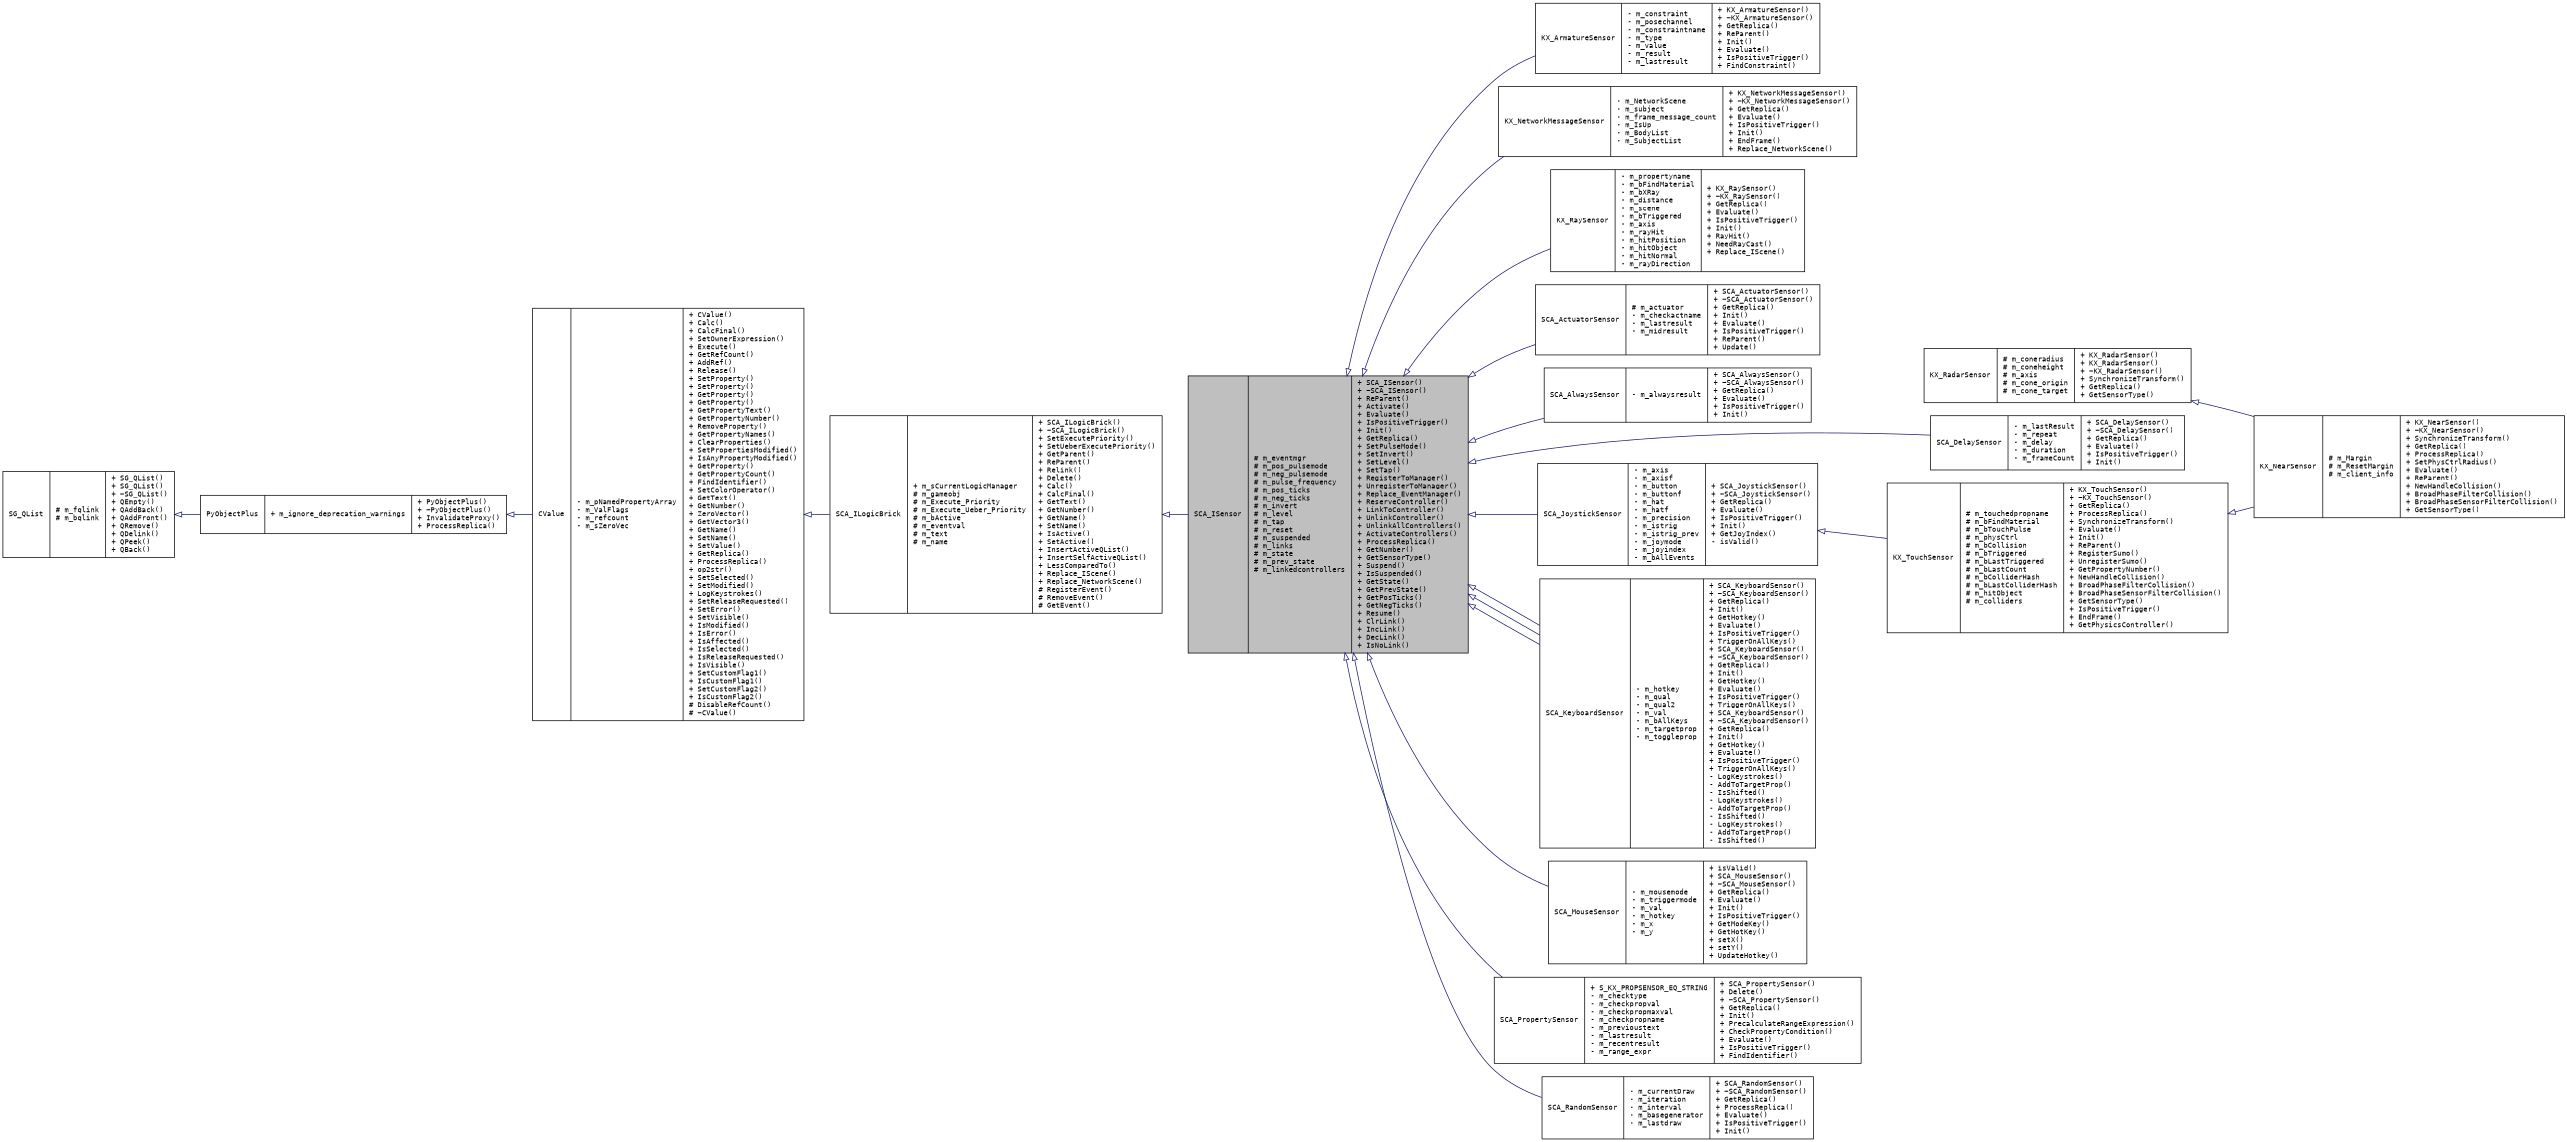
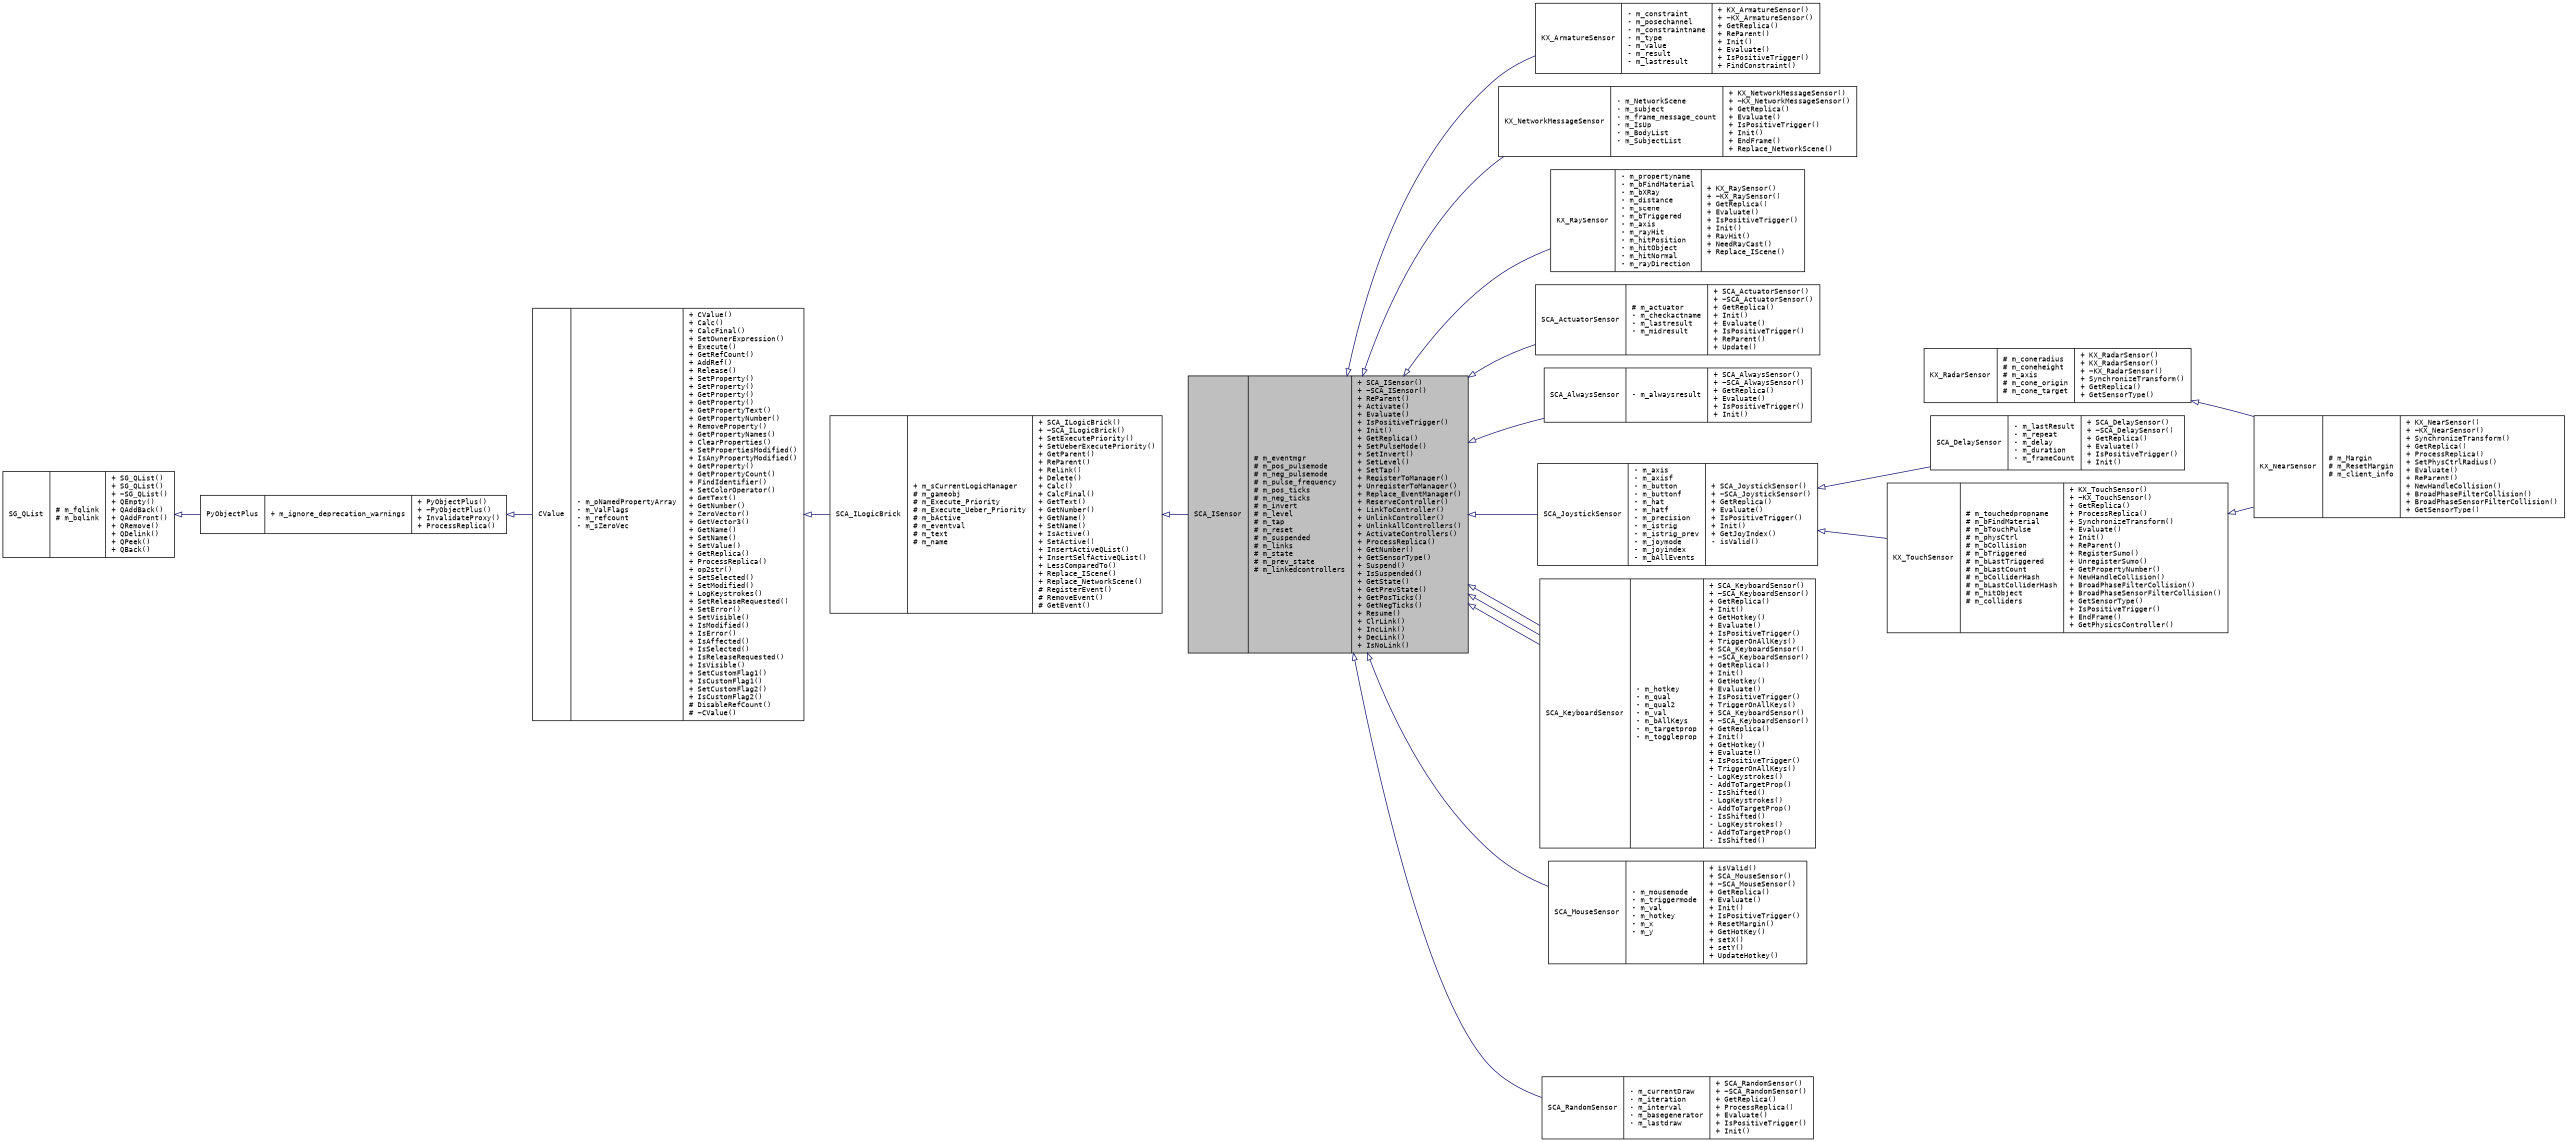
  digraph {
    fontname="DejaVu Sans Mono"
    rankdir=LR
    node [color=black fillcolor=white fontname="DejaVu Sans Mono" fontsize=10 shape=record style=filled]
    edge [arrowtail=empty color=midnightblue dir=back fontname="DejaVu Sans Mono" fontsize=10 labelfontname=Helvetica labelfontsize=10 style=solid]
    n1 [fillcolor=grey75 fontcolor=black height=0.2 label="{SCA_ISensor\n|# m_eventmgr\l# m_pos_pulsemode\l# m_neg_pulsemode\l# m_pulse_frequency\l# m_pos_ticks\l# m_neg_ticks\l# m_invert\l# m_level\l# m_tap\l# m_reset\l# m_suspended\l# m_links\l# m_state\l# m_prev_state\l# m_linkedcontrollers\l|+ SCA_ISensor()\l+ ~SCA_ISensor()\l+ ReParent()\l+ Activate()\l+ Evaluate()\l+ IsPositiveTrigger()\l+ Init()\l+ GetReplica()\l+ SetPulseMode()\l+ SetInvert()\l+ SetLevel()\l+ SetTap()\l+ RegisterToManager()\l+ UnregisterToManager()\l+ Replace_EventManager()\l+ ReserveController()\l+ LinkToController()\l+ UnlinkController()\l+ UnlinkAllControllers()\l+ ActivateControllers()\l+ ProcessReplica()\l+ GetNumber()\l+ GetSensorType()\l+ Suspend()\l+ IsSuspended()\l+ GetState()\l+ GetPrevState()\l+ GetPosTicks()\l+ GetNegTicks()\l+ Resume()\l+ ClrLink()\l+ IncLink()\l+ DecLink()\l+ IsNoLink()\l}" width=0.4]
    n2 [height=0.2 label="{KX_ArmatureSensor\n|- m_constraint\l- m_posechannel\l- m_constraintname\l- m_type\l- m_value\l- m_result\l- m_lastresult\l|+ KX_ArmatureSensor()\l+ ~KX_ArmatureSensor()\l+ GetReplica()\l+ ReParent()\l+ Init()\l+ Evaluate()\l+ IsPositiveTrigger()\l+ FindConstraint()\l}" width=0.4]
    n3 [height=0.2 label="{KX_NetworkMessageSensor\n|- m_NetworkScene\l- m_subject\l- m_frame_message_count\l- m_IsUp\l- m_BodyList\l- m_SubjectList\l|+ KX_NetworkMessageSensor()\l+ ~KX_NetworkMessageSensor()\l+ GetReplica()\l+ Evaluate()\l+ IsPositiveTrigger()\l+ Init()\l+ EndFrame()\l+ Replace_NetworkScene()\l}" width=0.4]
    n4 [height=0.2 label="{KX_RaySensor\n|- m_propertyname\l- m_bFindMaterial\l- m_bXRay\l- m_distance\l- m_scene\l- m_bTriggered\l- m_axis\l- m_rayHit\l- m_hitPosition\l- m_hitObject\l- m_hitNormal\l- m_rayDirection\l|+ KX_RaySensor()\l+ ~KX_RaySensor()\l+ GetReplica()\l+ Evaluate()\l+ IsPositiveTrigger()\l+ Init()\l+ RayHit()\l+ NeedRayCast()\l+ Replace_IScene()\l}" width=0.4]
    n5 [height=0.2 label="{SCA_ActuatorSensor\n|# m_actuator\l- m_checkactname\l- m_lastresult\l- m_midresult\l|+ SCA_ActuatorSensor()\l+ ~SCA_ActuatorSensor()\l+ GetReplica()\l+ Init()\l+ Evaluate()\l+ IsPositiveTrigger()\l+ ReParent()\l+ Update()\l}" width=0.4]
    n6 [height=0.2 label="{SCA_AlwaysSensor\n|- m_alwaysresult\l|+ SCA_AlwaysSensor()\l+ ~SCA_AlwaysSensor()\l+ GetReplica()\l+ Evaluate()\l+ IsPositiveTrigger()\l+ Init()\l}" width=0.4]
    n7 [height=0.2 label="{SCA_DelaySensor\n|- m_lastResult\l- m_repeat\l- m_delay\l- m_duration\l- m_frameCount\l|+ SCA_DelaySensor()\l+ ~SCA_DelaySensor()\l+ GetReplica()\l+ Evaluate()\l+ IsPositiveTrigger()\l+ Init()\l}" width=0.4]
    n8 [height=0.2 label="{SCA_JoystickSensor\n|- m_axis\l- m_axisf\l- m_button\l- m_buttonf\l- m_hat\l- m_hatf\l- m_precision\l- m_istrig\l- m_istrig_prev\l- m_joymode\l- m_joyindex\l- m_bAllEvents\l|+ SCA_JoystickSensor()\l+ ~SCA_JoystickSensor()\l+ GetReplica()\l+ Evaluate()\l+ IsPositiveTrigger()\l+ Init()\l+ GetJoyIndex()\l- isValid()\l}" width=0.4]
    n9 [height=0.2 label="{SCA_KeyboardSensor\n|- m_hotkey\l- m_qual\l- m_qual2\l- m_val\l- m_bAllKeys\l- m_targetprop\l- m_toggleprop\l|+ SCA_KeyboardSensor()\l+ ~SCA_KeyboardSensor()\l+ GetReplica()\l+ Init()\l+ GetHotkey()\l+ Evaluate()\l+ IsPositiveTrigger()\l+ TriggerOnAllKeys()\l+ SCA_KeyboardSensor()\l+ ~SCA_KeyboardSensor()\l+ GetReplica()\l+ Init()\l+ GetHotkey()\l+ Evaluate()\l+ IsPositiveTrigger()\l+ TriggerOnAllKeys()\l+ SCA_KeyboardSensor()\l+ ~SCA_KeyboardSensor()\l+ GetReplica()\l+ Init()\l+ GetHotkey()\l+ Evaluate()\l+ IsPositiveTrigger()\l+ TriggerOnAllKeys()\l- LogKeystrokes()\l- AddToTargetProp()\l- IsShifted()\l- LogKeystrokes()\l- AddToTargetProp()\l- IsShifted()\l- LogKeystrokes()\l- AddToTargetProp()\l- IsShifted()\l}" width=0.4]
-   n10 [height=0.2 label="{SCA_MouseSensor\n|- m_mousemode\l- m_triggermode\l- m_val\l- m_hotkey\l- m_x\l- m_y\l|+ isValid()\l+ SCA_MouseSensor()\l+ ~SCA_MouseSensor()\l+ GetReplica()\l+ Evaluate()\l+ Init()\l+ IsPositiveTrigger()\l+ GetModeKey()\l+ GetHotKey()\l+ setX()\l+ setY()\l+ UpdateHotkey()\l}" width=0.4]
-   n11 [height=0.2 label="{SCA_PropertySensor\n|+ S_KX_PROPSENSOR_EQ_STRING\l- m_checktype\l- m_checkpropval\l- m_checkpropmaxval\l- m_checkpropname\l- m_previoustext\l- m_lastresult\l- m_recentresult\l- m_range_expr\l|+ SCA_PropertySensor()\l+ Delete()\l+ ~SCA_PropertySensor()\l+ GetReplica()\l+ Init()\l+ PrecalculateRangeExpression()\l+ CheckPropertyCondition()\l+ Evaluate()\l+ IsPositiveTrigger()\l+ FindIdentifier()\l}" width=0.4]
+   n10 [height=0.2 label="{SCA_MouseSensor\n|- m_mousemode\l- m_triggermode\l- m_val\l- m_hotkey\l- m_x\l- m_y\l|+ isValid()\l+ SCA_MouseSensor()\l+ ~SCA_MouseSensor()\l+ GetReplica()\l+ Evaluate()\l+ Init()\l+ IsPositiveTrigger()\l+ ResetMargin()\l+ GetHotKey()\l+ setX()\l+ setY()\l+ UpdateHotkey()\l}" width=0.4]
    n12 [height=0.2 label="{SCA_RandomSensor\n|- m_currentDraw\l- m_iteration\l- m_interval\l- m_basegenerator\l- m_lastdraw\l|+ SCA_RandomSensor()\l+ ~SCA_RandomSensor()\l+ GetReplica()\l+ ProcessReplica()\l+ Evaluate()\l+ IsPositiveTrigger()\l+ Init()\l}" width=0.4]
    n13 [height=0.2 label="{KX_TouchSensor\n|# m_touchedpropname\l# m_bFindMaterial\l# m_bTouchPulse\l# m_physCtrl\l# m_bCollision\l# m_bTriggered\l# m_bLastTriggered\l# m_bLastCount\l# m_bColliderHash\l# m_bLastColliderHash\l# m_hitObject\l# m_colliders\l|+ KX_TouchSensor()\l+ ~KX_TouchSensor()\l+ GetReplica()\l+ ProcessReplica()\l+ SynchronizeTransform()\l+ Evaluate()\l+ Init()\l+ ReParent()\l+ RegisterSumo()\l+ UnregisterSumo()\l+ GetPropertyNumber()\l+ NewHandleCollision()\l+ BroadPhaseFilterCollision()\l+ BroadPhaseSensorFilterCollision()\l+ GetSensorType()\l+ IsPositiveTrigger()\l+ EndFrame()\l+ GetPhysicsController()\l}" width=0.4]
    n14 [height=0.2 label="{KX_NearSensor\n|# m_Margin\l# m_ResetMargin\l# m_client_info\l|+ KX_NearSensor()\l+ ~KX_NearSensor()\l+ SynchronizeTransform()\l+ GetReplica()\l+ ProcessReplica()\l+ SetPhysCtrlRadius()\l+ Evaluate()\l+ ReParent()\l+ NewHandleCollision()\l+ BroadPhaseFilterCollision()\l+ BroadPhaseSensorFilterCollision()\l+ GetSensorType()\l}" width=0.4]
    n15 [height=0.2 label="{SCA_ILogicBrick\n|+ m_sCurrentLogicManager\l# m_gameobj\l# m_Execute_Priority\l# m_Execute_Ueber_Priority\l# m_bActive\l# m_eventval\l# m_text\l# m_name\l|+ SCA_ILogicBrick()\l+ ~SCA_ILogicBrick()\l+ SetExecutePriority()\l+ SetUeberExecutePriority()\l+ GetParent()\l+ ReParent()\l+ Relink()\l+ Delete()\l+ Calc()\l+ CalcFinal()\l+ GetText()\l+ GetNumber()\l+ GetName()\l+ SetName()\l+ IsActive()\l+ SetActive()\l+ InsertActiveQList()\l+ InsertSelfActiveQList()\l+ LessComparedTo()\l+ Replace_IScene()\l+ Replace_NetworkScene()\l# RegisterEvent()\l# RemoveEvent()\l# GetEvent()\l}" width=0.4]
    n16 [height=0.2 label="{CValue\n|- m_pNamedPropertyArray\l- m_ValFlags\l- m_refcount\l- m_sZeroVec\l|+ CValue()\l+ Calc()\l+ CalcFinal()\l+ SetOwnerExpression()\l+ Execute()\l+ GetRefCount()\l+ AddRef()\l+ Release()\l+ SetProperty()\l+ SetProperty()\l+ GetProperty()\l+ GetProperty()\l+ GetPropertyText()\l+ GetPropertyNumber()\l+ RemoveProperty()\l+ GetPropertyNames()\l+ ClearProperties()\l+ SetPropertiesModified()\l+ IsAnyPropertyModified()\l+ GetProperty()\l+ GetPropertyCount()\l+ FindIdentifier()\l+ SetColorOperator()\l+ GetText()\l+ GetNumber()\l+ ZeroVector()\l+ GetVector3()\l+ GetName()\l+ SetName()\l+ SetValue()\l+ GetReplica()\l+ ProcessReplica()\l+ op2str()\l+ SetSelected()\l+ SetModified()\l+ LogKeystrokes()\l+ SetReleaseRequested()\l+ SetError()\l+ SetVisible()\l+ IsModified()\l+ IsError()\l+ IsAffected()\l+ IsSelected()\l+ IsReleaseRequested()\l+ IsVisible()\l+ SetCustomFlag1()\l+ IsCustomFlag1()\l+ SetCustomFlag2()\l+ IsCustomFlag2()\l# DisableRefCount()\l# ~CValue()\l}" width=0.4]
    n17 [height=0.2 label="{PyObjectPlus\n|+ m_ignore_deprecation_warnings\l|+ PyObjectPlus()\l+ ~PyObjectPlus()\l+ InvalidateProxy()\l+ ProcessReplica()\l}" width=0.4]
    n18 [height=0.2 label="{SG_QList\n|# m_fqlink\l# m_bqlink\l|+ SG_QList()\l+ SG_QList()\l+ ~SG_QList()\l+ QEmpty()\l+ QAddBack()\l+ QAddFront()\l+ QRemove()\l+ QDelink()\l+ QPeek()\l+ QBack()\l}" width=0.4]
    n19 [height=0.2 label="{KX_RadarSensor\n|# m_coneradius\l# m_coneheight\l# m_axis\l# m_cone_origin\l# m_cone_target\l|+ KX_RadarSensor()\l+ KX_RadarSensor()\l+ ~KX_RadarSensor()\l+ SynchronizeTransform()\l+ GetReplica()\l+ GetSensorType()\l}" width=0.4]
    n1 -> n2
    n1 -> n3
    n1 -> n4
    n1 -> n5
    n1 -> n6
-   n1 -> n7
+   n8 -> n7
    n1 -> n8
    n1 -> n9
    n1 -> n9
    n1 -> n9
    n1 -> n10
-   n1 -> n11
    n1 -> n12
    n8 -> n13
    n13 -> n14
    n15 -> n1
    n16 -> n15
    n17 -> n16
    n18 -> n17
    n19 -> n14
  }
